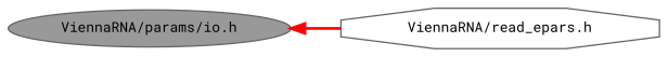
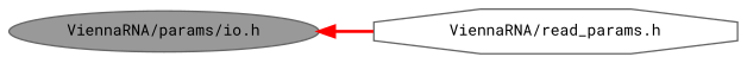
  digraph {
    rankdir=LR
    fontname="Roboto Mono"
    node [fontname="Roboto Mono" fontsize=10 style=filled]
    n1 [color=gray40 fillcolor=grey60 fontcolor=black height=0.2 label="ViennaRNA/params/io.h" shape=ellipse width=0.4]
-   n2 [color=grey40 fillcolor=white height=0.2 label="ViennaRNA/read_epars.h" shape=octagon width=0.4]
+   n2 [color=grey40 fillcolor=white height=0.2 label="ViennaRNA/read_params.h" shape=octagon width=0.4]
    n1 -> n2 [color=red dir=back fontname="Roboto Mono" fontsize=10 labelfontname=Helvetica labelfontsize=10 style=bold]
  }
